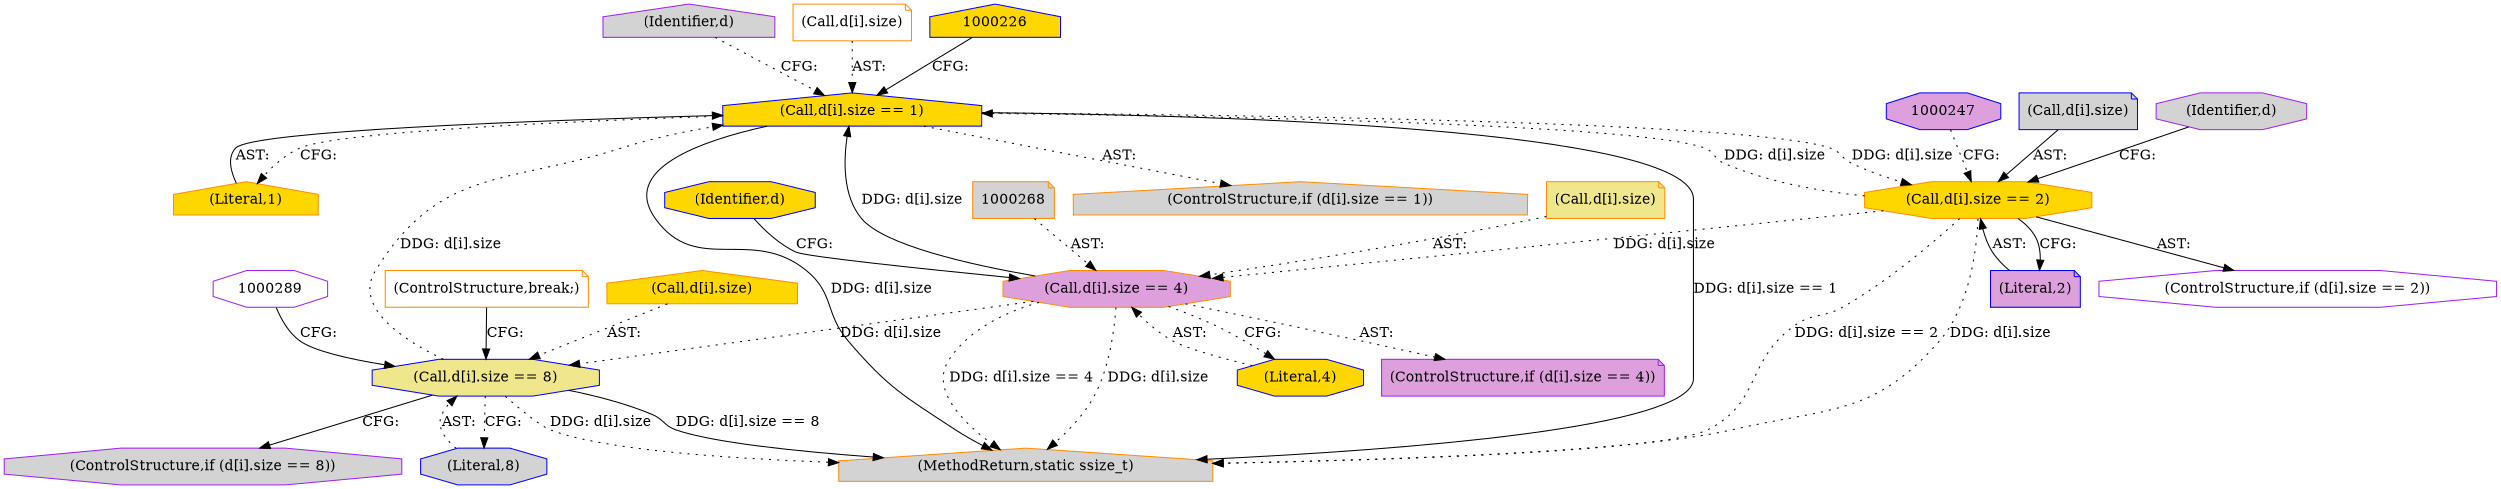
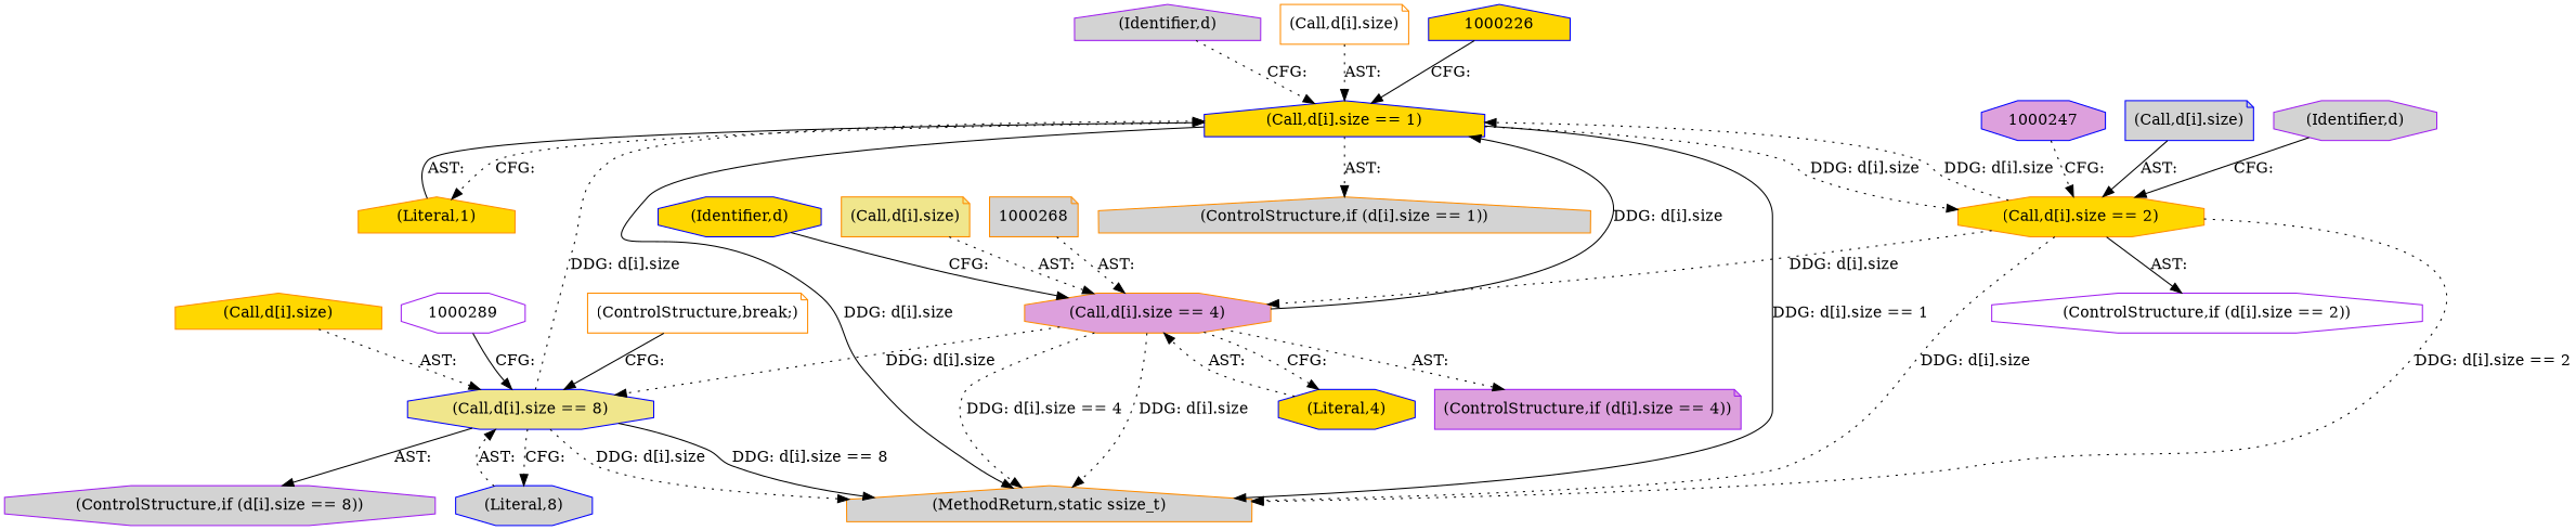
  digraph {
    node [color=darkorange fillcolor=lightgrey shape=octagon style=filled]
    edge [style=dotted]
    n1 [color=blue fillcolor=gold label="(Call,d[i].size == 1)" shape=house]
    n2 [fillcolor=gold label="(Call,d[i].size == 2)"]
    n3 [label="(MethodReturn,static ssize_t)" shape=house]
    n4 [fillcolor=gold label="(Literal,1)" shape=house]
    n5 [label="(ControlStructure,if (d[i].size == 1))" shape=house]
    n6 [fillcolor=plum label="(Call,d[i].size == 4)"]
-   n7 [color=blue fillcolor=plum label="(Literal,2)" shape=note]
    n8 [color=purple fillcolor=white label="(ControlStructure,if (d[i].size == 2))"]
    n9 [color=blue fillcolor=khaki label="(Call,d[i].size == 8)"]
    n10 [color=blue fillcolor=gold label="(Literal,4)"]
    n11 [color=purple fillcolor=plum label="(ControlStructure,if (d[i].size == 4))" shape=note]
    n12 [color=blue label="(Literal,8)"]
    n13 [color=purple label="(ControlStructure,if (d[i].size == 8))"]
    n14 [fillcolor=white label="(ControlStructure,break;)" shape=note]
    n15 [color=purple label="(Identifier,d)" shape=house]
    n16 [color=blue fillcolor=gold label="(Identifier,d)"]
    n17 [color=blue label="(Call,d[i].size)" shape=note]
    n18 [fillcolor=khaki label="(Call,d[i].size)" shape=note]
    n19 [fillcolor=white label="(Call,d[i].size)" shape=note]
    n20 [fillcolor=gold label="(Call,d[i].size)" shape=house]
    n21 [color=purple label="(Identifier,d)"]
    1000226 [color=blue fillcolor=gold shape=house]
    1000268 [shape=note]
    1000247 [color=blue fillcolor=plum]
    1000289 [color=purple fillcolor=white]
    n1 -> n2 [label="DDG: d[i].size"]
    n1 -> n3 [label="DDG: d[i].size == 1" style=solid]
    n1 -> n3 [label="DDG: d[i].size" style=solid]
    n1 -> n4 [label="CFG: "]
    n1 -> n5 [label="AST: "]
    n2 -> n1 [label="DDG: d[i].size"]
    n2 -> n3 [label="DDG: d[i].size == 2"]
    n2 -> n3 [label="DDG: d[i].size"]
    n2 -> n6 [label="DDG: d[i].size"]
-   n2 -> n7 [label="CFG: " style=solid]
    n2 -> n8 [label="AST: " style=solid]
    n4 -> n1 [label="AST: " style=solid]
    n6 -> n1 [label="DDG: d[i].size" style=solid]
    n6 -> n3 [label="DDG: d[i].size == 4"]
    n6 -> n3 [label="DDG: d[i].size"]
    n6 -> n9 [label="DDG: d[i].size"]
    n6 -> n10 [label="CFG: "]
    n6 -> n11 [label="AST: "]
-   n7 -> n2 [label="AST: " style=solid]
    n9 -> n1 [label="DDG: d[i].size"]
    n9 -> n3 [label="DDG: d[i].size"]
    n9 -> n3 [label="DDG: d[i].size == 8" style=solid]
    n9 -> n12 [label="CFG: "]
-   n9 -> n13 [label="CFG: " style=solid]
+   n9 -> n13 [label="AST: " style=solid]
    n10 -> n6 [label="AST: "]
    n12 -> n9 [label="AST: "]
    n14 -> n9 [label="CFG: " style=solid]
    n15 -> n1 [label="CFG: "]
    n16 -> n6 [label="CFG: " style=solid]
    n17 -> n2 [label="AST: " style=solid]
    n18 -> n6 [label="AST: "]
    n19 -> n1 [label="AST: "]
    n20 -> n9 [label="AST: "]
    n21 -> n2 [label="CFG: " style=solid]
    1000226 -> n1 [label="CFG: " style=solid]
    1000268 -> n6 [label="AST: "]
    1000247 -> n2 [label="CFG: "]
    1000289 -> n9 [label="CFG: " style=solid]
  }
